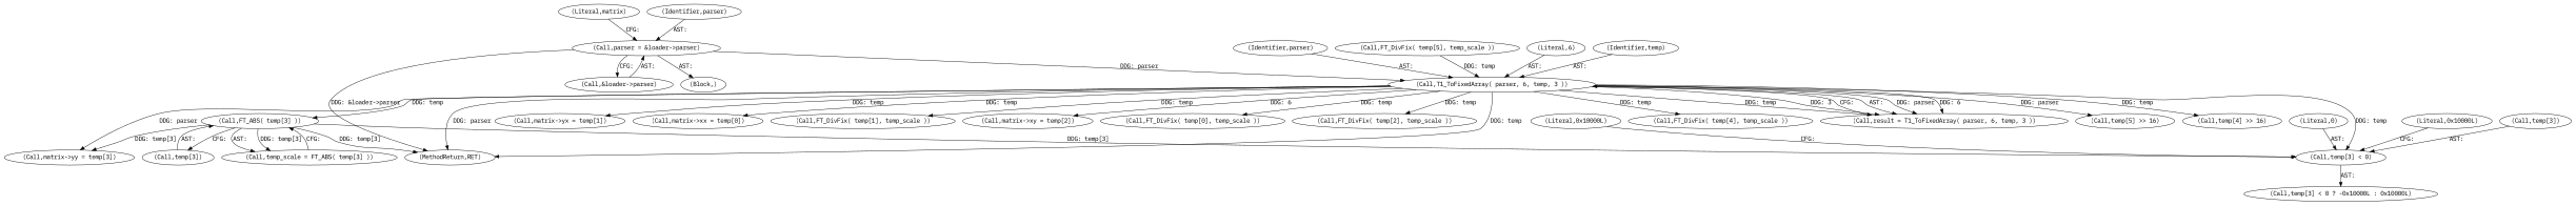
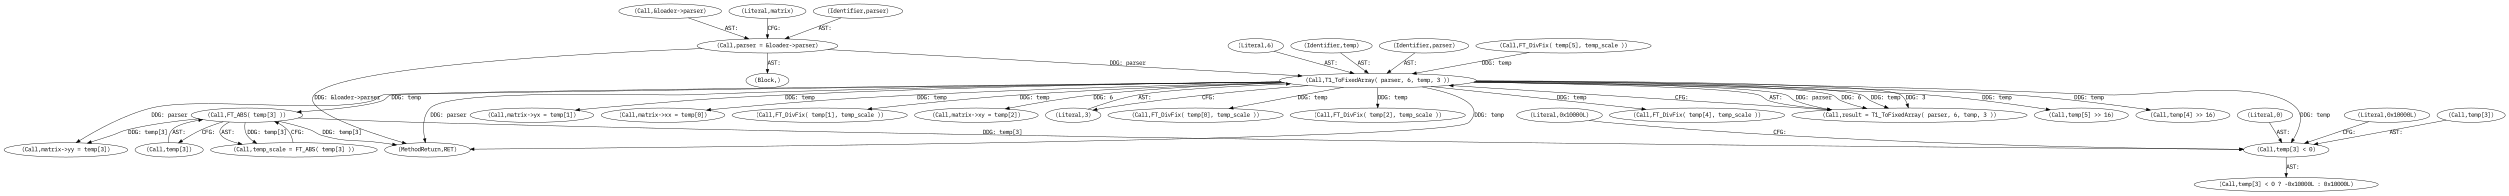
  digraph {
    fontname="IBM Plex Mono"
    node [fontname="IBM Plex Mono"]
    edge [fontname="IBM Plex Mono"]
    n1 [label="(Call,temp[3] < 0)"]
    n2 [label="(Call,temp[3] < 0 ? -0x10000L : 0x10000L)"]
    n3 [label="(Literal,0)"]
    n4 [label="(Call,T1_ToFixedArray( parser, 6, temp, 3 ))"]
    n5 [label="(Call,FT_ABS( temp[3] ))"]
    n6 [label="(Call,matrix->yy = temp[3])"]
    n7 [label="(Call,matrix->yx = temp[1])"]
    n8 [label="(Call,matrix->xx = temp[0])"]
    n9 [label="(Call,FT_DivFix( temp[1], temp_scale ))"]
    n10 [label="(Call,matrix->xy = temp[2])"]
+   n11 [label="(Literal,3)"]
    n12 [label="(Call,FT_DivFix( temp[0], temp_scale ))"]
    n13 [label="(Call,FT_DivFix( temp[2], temp_scale ))"]
    n14 [label="(MethodReturn,RET)"]
    n15 [label="(Call,FT_DivFix( temp[4], temp_scale ))"]
    n16 [label="(Call,result = T1_ToFixedArray( parser, 6, temp, 3 ))"]
    n17 [label="(Call,temp[5] >> 16)"]
    n18 [label="(Call,temp[4] >> 16)"]
    n19 [label="(Call,temp[3])"]
    n20 [label="(Call,temp_scale = FT_ABS( temp[3] ))"]
    n21 [label="(Call,FT_DivFix( temp[5], temp_scale ))"]
    n22 [label="(Call,parser = &loader->parser)"]
    n23 [label="(Block,)"]
    n24 [label="(Call,&loader->parser)"]
    n25 [label="(Literal,0x10000L)"]
    n26 [label="(Literal,matrix)"]
    n27 [label="(Literal,6)"]
    n28 [label="(Identifier,temp)"]
    n29 [label="(Call,temp[3])"]
    n30 [label="(Identifier,parser)"]
    n31 [label="(Literal,0x10000L)"]
    n32 [label="(Identifier,parser)"]
    n1 -> n2 [label="AST: "]
    n3 -> n1 [label="AST: "]
    n4 -> n1 [label="DDG: temp"]
    n4 -> n5 [label="DDG: temp"]
    n4 -> n6 [label="DDG: parser"]
    n4 -> n7 [label="DDG: temp"]
    n4 -> n8 [label="DDG: temp"]
    n4 -> n9 [label="DDG: temp"]
    n4 -> n10 [label="DDG: 6"]
+   n4 -> n11 [label="CFG: "]
    n4 -> n12 [label="DDG: temp"]
    n4 -> n13 [label="DDG: temp"]
    n4 -> n14 [label="DDG: temp"]
    n4 -> n14 [label="DDG: parser"]
    n4 -> n15 [label="DDG: temp"]
    n4 -> n16 [label="AST: "]
    n4 -> n16 [label="DDG: parser"]
    n4 -> n16 [label="DDG: 6"]
    n4 -> n16 [label="DDG: temp"]
    n4 -> n16 [label="DDG: 3"]
-   n4 -> n17 [label="DDG: parser"]
+   n4 -> n17 [label="DDG: temp"]
    n4 -> n18 [label="DDG: temp"]
    n5 -> n1 [label="DDG: temp[3]"]
    n5 -> n6 [label="DDG: temp[3]"]
    n5 -> n14 [label="DDG: temp[3]"]
    n5 -> n19 [label="CFG: "]
    n5 -> n20 [label="AST: "]
    n5 -> n20 [label="DDG: temp[3]"]
+   n11 -> n4 [label="AST: "]
    n16 -> n4 [label="CFG: "]
    n19 -> n5 [label="AST: "]
    n20 -> n5 [label="CFG: "]
    n21 -> n4 [label="DDG: temp"]
    n22 -> n4 [label="DDG: parser"]
    n22 -> n14 [label="DDG: &loader->parser"]
    n22 -> n23 [label="AST: "]
-   n22 -> n24 [label="CFG: "]
    n24 -> n22 [label="AST: "]
    n25 -> n1 [label="CFG: "]
    n26 -> n22 [label="CFG: "]
    n27 -> n4 [label="AST: "]
    n28 -> n4 [label="AST: "]
    n29 -> n1 [label="AST: "]
    n30 -> n22 [label="AST: "]
    n31 -> n1 [label="CFG: "]
    n32 -> n4 [label="AST: "]
  }
